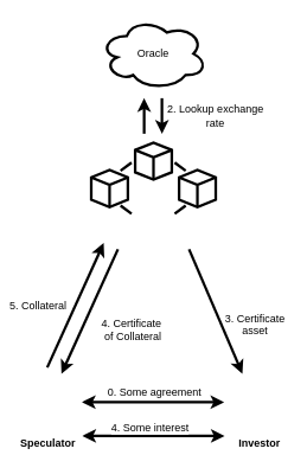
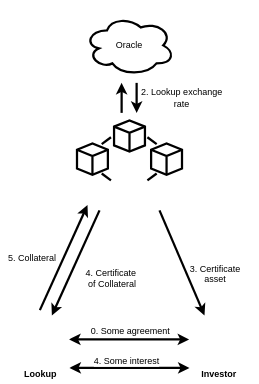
  <mxCell id="0" />
  <mxCell id="1" parent="0" />
  <mxCell id="2" value="4. Certificate&lt;br&gt;&amp;nbsp;of Collateral" style="shape=image;html=1;verticalAlign=top;verticalLabelPosition=bottom;labelBackgroundColor=#ffffff;imageAspect=0;aspect=fixed;image=https://cdn0.iconfinder.com/data/icons/feather/96/paper-128.png" vertex="1" parent="1"><mxGeometry x="126.5" y="310" width="40" height="40" as="geometry" /></mxCell>
  <mxCell id="3" value="3. Certificate&lt;br&gt;asset" style="shape=image;html=1;verticalAlign=top;verticalLabelPosition=bottom;labelBackgroundColor=#ffffff;imageAspect=0;aspect=fixed;image=https://cdn2.iconfinder.com/data/icons/line-hero-essentials/32/Essentials_money_cash-128.png" vertex="1" parent="1"><mxGeometry x="259" y="290" width="54" height="54" as="geometry" /></mxCell>
  <mxCell id="4" value="5. Collateral" style="shape=image;html=1;verticalAlign=top;verticalLabelPosition=bottom;labelBackgroundColor=#ffffff;imageAspect=0;aspect=fixed;image=https://cdn1.iconfinder.com/data/icons/financial-45/24/diamond-128.png;strokeWidth=1;" vertex="1" parent="1"><mxGeometry x="22" y="290" width="40" height="40" as="geometry" /></mxCell>
  <mxCell id="5" value="Oracle" style="ellipse;shape=cloud;whiteSpace=wrap;html=1;strokeWidth=3;" vertex="1" parent="1"><mxGeometry x="112" y="20" width="120" height="80" as="geometry" /></mxCell>
  <mxCell id="6" value="" style="group;strokeWidth=2;fontStyle=1" vertex="1" connectable="0" parent="1"><mxGeometry x="102" y="160" width="140" height="100" as="geometry" /></mxCell>
  <mxCell id="7" value="" style="html=1;verticalLabelPosition=bottom;align=center;labelBackgroundColor=#ffffff;verticalAlign=top;strokeWidth=3;strokeColor=#000000;shadow=0;dashed=0;shape=mxgraph.ios7.icons.cube;" vertex="1" parent="6"><mxGeometry y="30.833" width="41.176" height="41.667" as="geometry" /></mxCell>
  <mxCell id="8" value="" style="html=1;verticalLabelPosition=bottom;align=center;labelBackgroundColor=#ffffff;verticalAlign=top;strokeWidth=3;strokeColor=#000000;shadow=0;dashed=0;shape=mxgraph.ios7.icons.cube;" vertex="1" parent="6"><mxGeometry x="49.412" width="41.176" height="41.667" as="geometry" /></mxCell>
  <mxCell id="9" value="" style="html=1;verticalLabelPosition=bottom;align=center;labelBackgroundColor=#ffffff;verticalAlign=top;strokeWidth=3;strokeColor=#000000;shadow=0;dashed=0;shape=mxgraph.ios7.icons.cube;" vertex="1" parent="6"><mxGeometry x="98.824" y="30.833" width="41.176" height="41.667" as="geometry" /></mxCell>
  <mxCell id="10" value="" style="endArrow=none;html=1;strokeWidth=3;" edge="1" parent="6"><mxGeometry width="50" height="50" relative="1" as="geometry"><mxPoint x="32.941" y="31.667" as="sourcePoint" /><mxPoint x="45.294" y="22.5" as="targetPoint" /></mxGeometry></mxCell>
  <mxCell id="11" value="" style="endArrow=none;html=1;strokeWidth=3;" edge="1" parent="6"><mxGeometry width="50" height="50" relative="1" as="geometry"><mxPoint x="93.882" y="80" as="sourcePoint" /><mxPoint x="106.235" y="70.833" as="targetPoint" /></mxGeometry></mxCell>
  <mxCell id="12" value="" style="endArrow=none;html=1;strokeWidth=3;" edge="1" parent="6"><mxGeometry width="50" height="50" relative="1" as="geometry"><mxPoint x="93.882" y="22.5" as="sourcePoint" /><mxPoint x="106.235" y="31.667" as="targetPoint" /></mxGeometry></mxCell>
  <mxCell id="13" value="" style="endArrow=none;html=1;strokeWidth=3;" edge="1" parent="6"><mxGeometry width="50" height="50" relative="1" as="geometry"><mxPoint x="32.941" y="70.833" as="sourcePoint" /><mxPoint x="45.294" y="80.0" as="targetPoint" /></mxGeometry></mxCell>
  <mxCell id="14" value="" style="endArrow=classic;html=1;strokeWidth=3;" edge="1" parent="1"><mxGeometry width="50" height="50" relative="1" as="geometry"><mxPoint x="212" y="280" as="sourcePoint" /><mxPoint x="272" y="420" as="targetPoint" /></mxGeometry></mxCell>
- <mxCell id="15" value="Speculator" style="shape=image;html=1;verticalAlign=top;verticalLabelPosition=bottom;labelBackgroundColor=#ffffff;imageAspect=0;aspect=fixed;image=https://cdn0.iconfinder.com/data/icons/elasto-online-store/26/00-ELASTOFONT-STORE-READY_user-128.png;strokeColor=#000000;strokeWidth=1;fontStyle=1" vertex="1" parent="1"><mxGeometry x="20.5" y="420" width="64" height="64" as="geometry" /></mxCell>
+ <mxCell id="15" value="Lookup" style="shape=image;html=1;verticalAlign=top;verticalLabelPosition=bottom;labelBackgroundColor=#ffffff;imageAspect=0;aspect=fixed;image=https://cdn0.iconfinder.com/data/icons/elasto-online-store/26/00-ELASTOFONT-STORE-READY_user-128.png;strokeColor=#000000;strokeWidth=1;fontStyle=1" vertex="1" parent="1"><mxGeometry x="20.5" y="420" width="64" height="64" as="geometry" /></mxCell>
  <mxCell id="16" value="Investor" style="shape=image;html=1;verticalAlign=top;verticalLabelPosition=bottom;labelBackgroundColor=#ffffff;imageAspect=0;aspect=fixed;image=https://cdn0.iconfinder.com/data/icons/elasto-online-store/26/00-ELASTOFONT-STORE-READY_user-128.png;strokeColor=#000000;strokeWidth=1;imageBackground=none;fontStyle=1" vertex="1" parent="1"><mxGeometry x="259" y="420" width="64" height="64" as="geometry" /></mxCell>
  <mxCell id="17" value="" style="endArrow=classic;html=1;strokeWidth=3;entryX=0.75;entryY=0;entryDx=0;entryDy=0;" edge="1" parent="1" target="15"><mxGeometry width="50" height="50" relative="1" as="geometry"><mxPoint x="132" y="280" as="sourcePoint" /><mxPoint x="-81" y="240" as="targetPoint" /></mxGeometry></mxCell>
  <mxCell id="18" value="2. Lookup exchange rate" style="text;html=1;strokeColor=none;fillColor=none;align=center;verticalAlign=middle;whiteSpace=wrap;rounded=0;fontSize=12;rotation=0;" vertex="1" parent="1"><mxGeometry x="182" y="120" width="120" height="20" as="geometry" /></mxCell>
  <mxCell id="19" value="" style="endArrow=classic;html=1;strokeWidth=3;" edge="1" parent="1"><mxGeometry width="50" height="50" relative="1" as="geometry"><mxPoint x="161.5" y="150" as="sourcePoint" /><mxPoint x="161.5" y="110" as="targetPoint" /></mxGeometry></mxCell>
  <mxCell id="20" value="" style="endArrow=classic;html=1;strokeWidth=3;" edge="1" parent="1"><mxGeometry width="50" height="50" relative="1" as="geometry"><mxPoint x="181.5" y="110" as="sourcePoint" /><mxPoint x="181.5" y="150" as="targetPoint" /><Array as="points"><mxPoint x="181.5" y="130" /></Array></mxGeometry></mxCell>
  <mxCell id="21" value="" style="endArrow=classic;html=1;strokeWidth=3;entryX=0.75;entryY=0;entryDx=0;entryDy=0;" edge="1" parent="1"><mxGeometry width="50" height="50" relative="1" as="geometry"><mxPoint x="52.5" y="413" as="sourcePoint" /><mxPoint x="116" y="273" as="targetPoint" /></mxGeometry></mxCell>
  <mxCell id="22" value="" style="endArrow=classic;startArrow=classic;html=1;strokeWidth=3;fontSize=15;" edge="1" parent="1"><mxGeometry width="50" height="50" relative="1" as="geometry"><mxPoint x="92" y="490" as="sourcePoint" /><mxPoint x="252" y="490" as="targetPoint" /></mxGeometry></mxCell>
  <mxCell id="23" value="4. Some interest" style="text;html=1;align=center;verticalAlign=middle;resizable=0;points=[];;labelBackgroundColor=#ffffff;fontSize=12;" vertex="1" connectable="0" parent="22"><mxGeometry x="-0.206" y="1" relative="1" as="geometry"><mxPoint x="11" y="-9" as="offset" /></mxGeometry></mxCell>
  <mxCell id="24" value="" style="endArrow=classic;startArrow=classic;html=1;strokeWidth=3;fontSize=15;" edge="1" parent="1"><mxGeometry width="50" height="50" relative="1" as="geometry"><mxPoint x="91.5" y="452" as="sourcePoint" /><mxPoint x="251.5" y="452" as="targetPoint" /></mxGeometry></mxCell>
  <mxCell id="25" value="0. Some agreement" style="text;html=1;align=center;verticalAlign=middle;resizable=0;points=[];;labelBackgroundColor=#ffffff;fontSize=12;" vertex="1" connectable="0" parent="24"><mxGeometry x="-0.206" y="1" relative="1" as="geometry"><mxPoint x="17" y="-11" as="offset" /></mxGeometry></mxCell>
